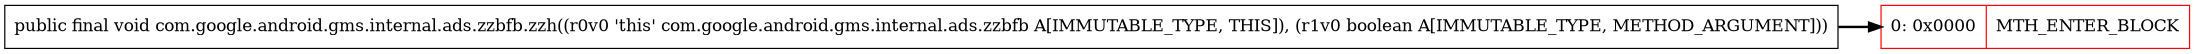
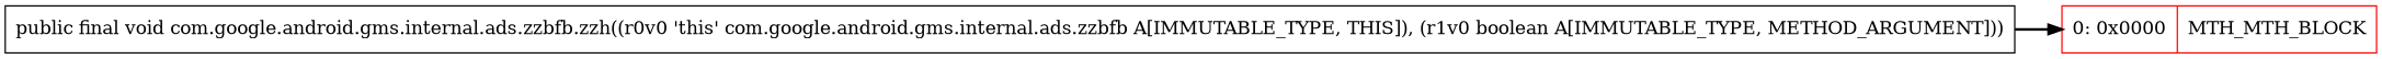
  digraph {
    rankdir=LR
    node [shape=record]
-   n1 [color=red label="{0\:\ 0x0000|MTH_ENTER_BLOCK\l}"]
+   n1 [color=red label="{0\:\ 0x0000|MTH_MTH_BLOCK\l}"]
    n2 [label="{public final void com.google.android.gms.internal.ads.zzbfb.zzh((r0v0 'this' com.google.android.gms.internal.ads.zzbfb A[IMMUTABLE_TYPE, THIS]), (r1v0 boolean A[IMMUTABLE_TYPE, METHOD_ARGUMENT])) }"]
    subgraph cluster_1 {
      label="R(0)"
    }
    n2 -> n1 [color=black style=bold]
  }
